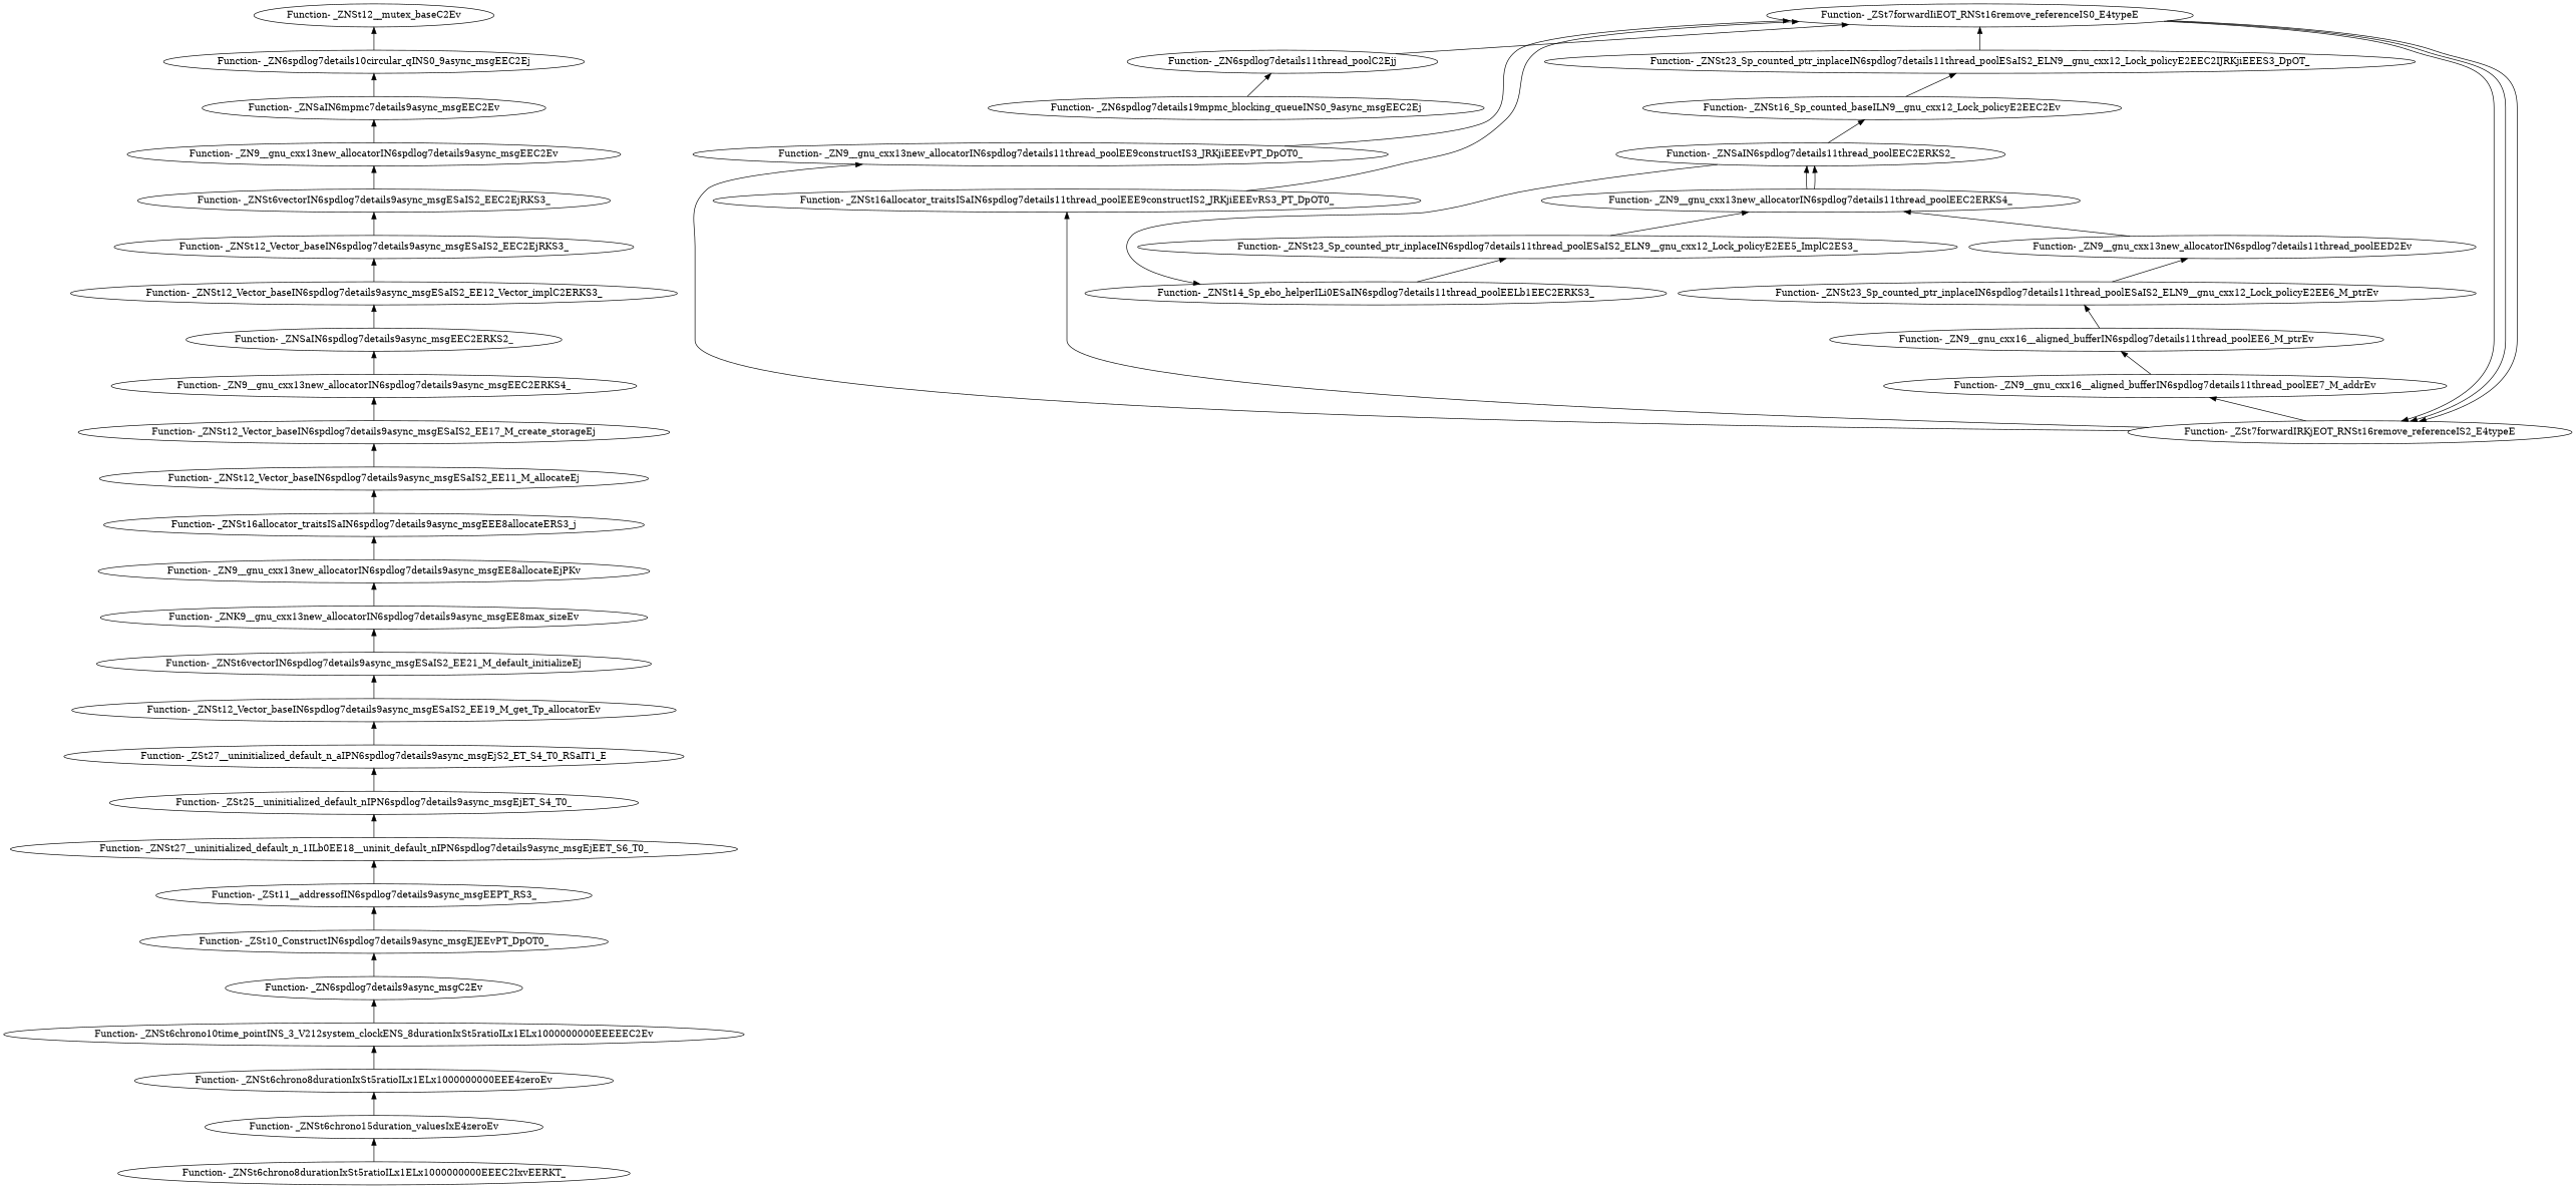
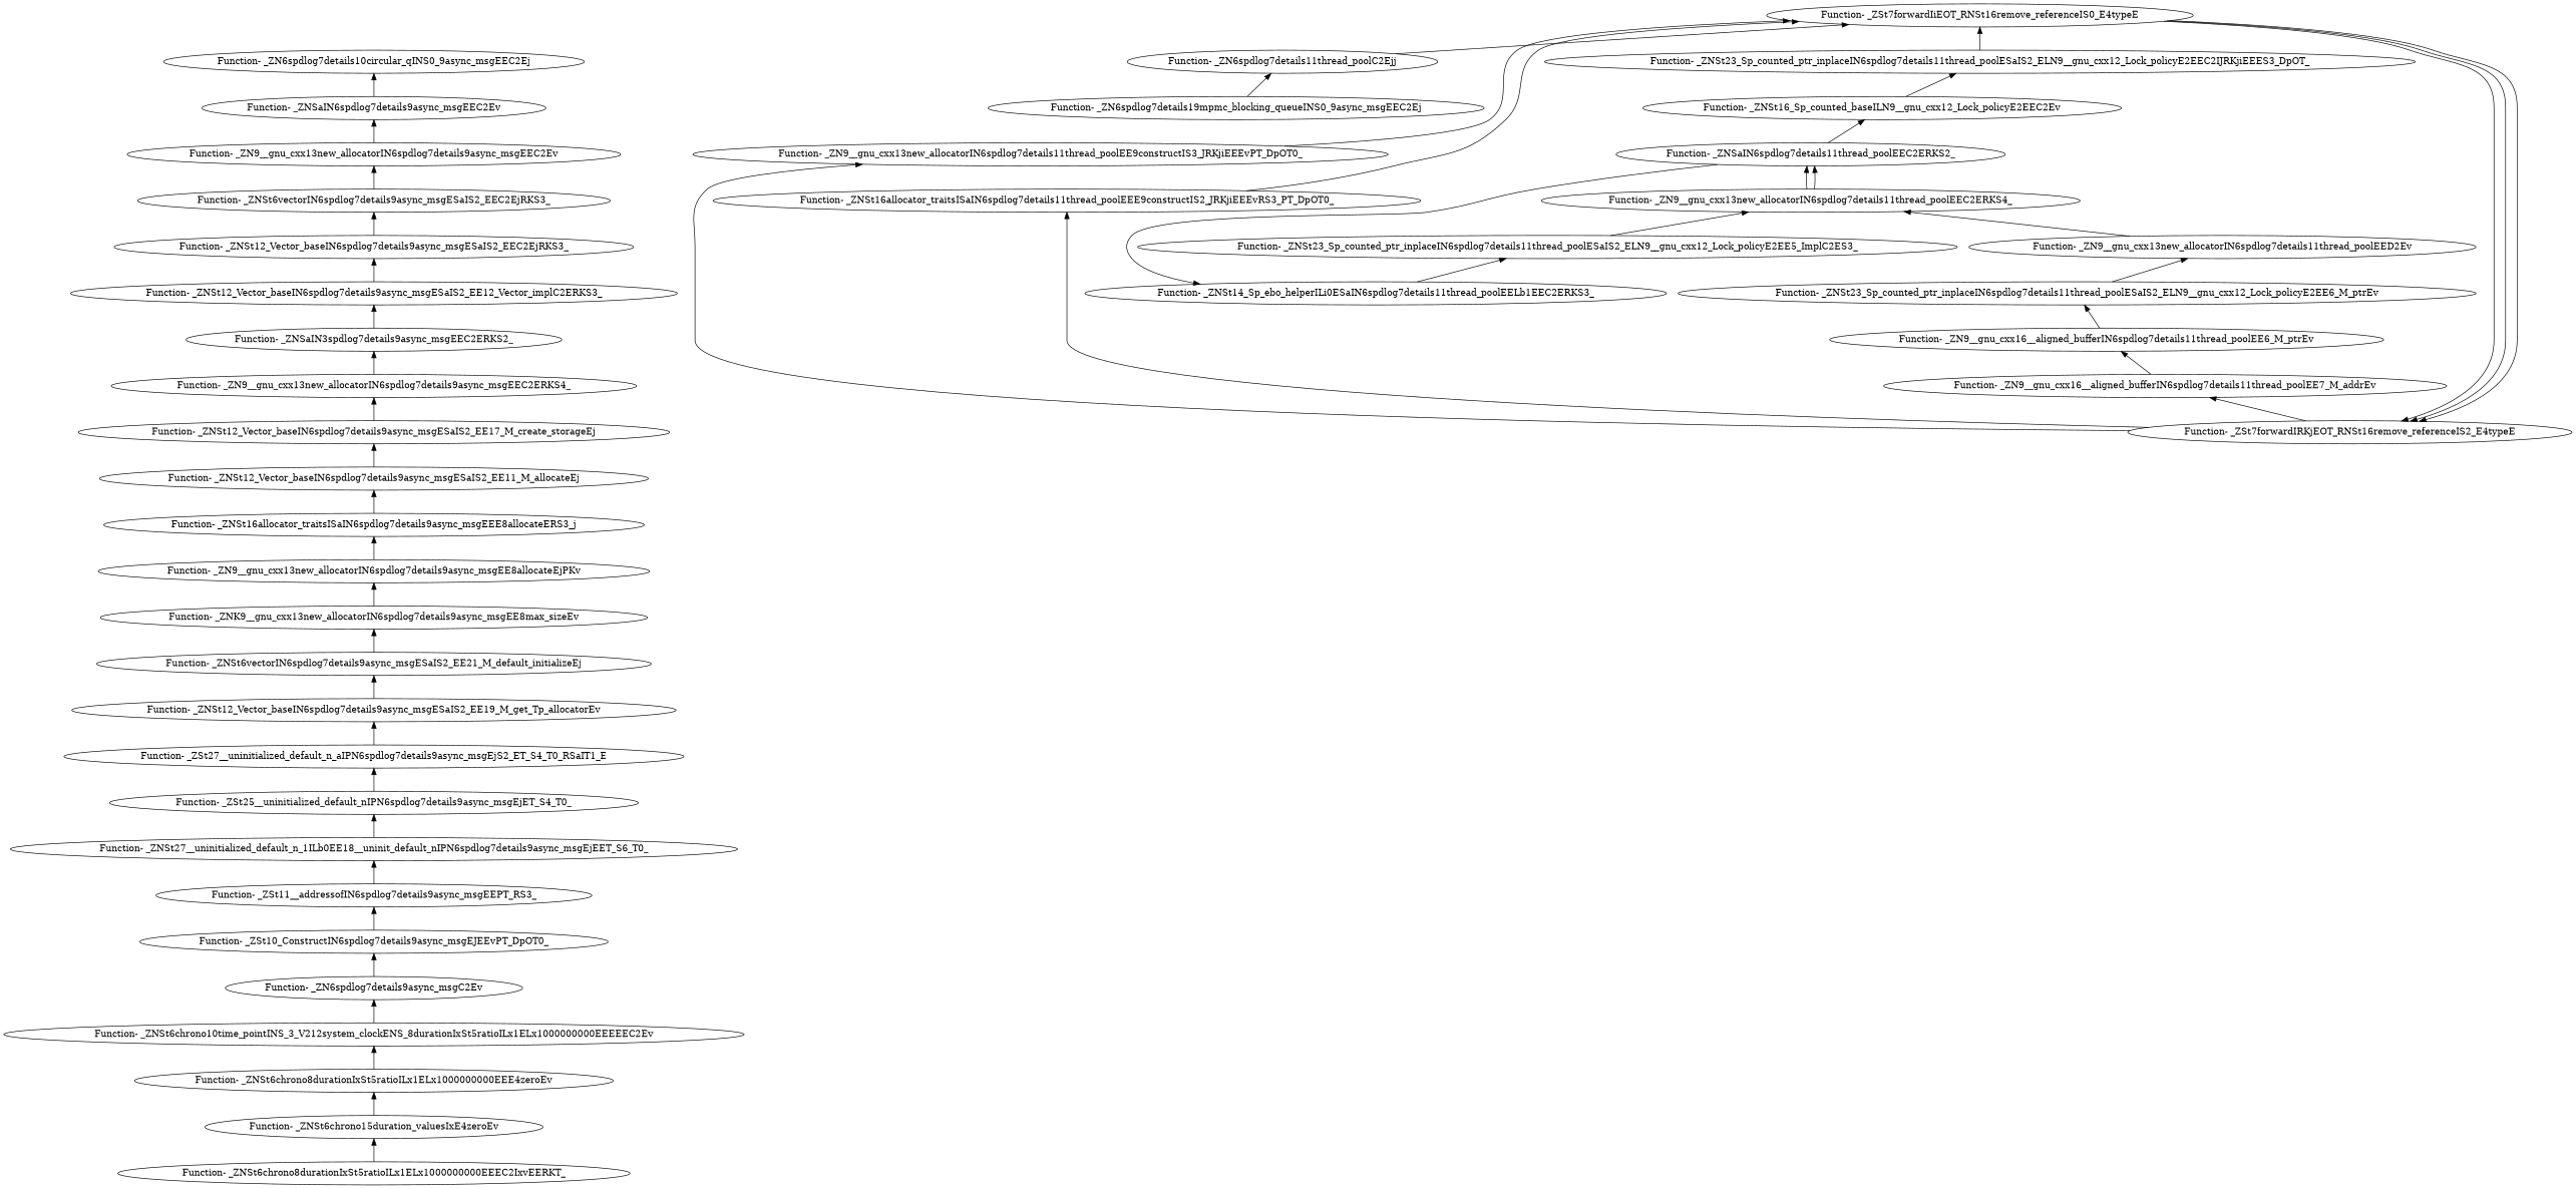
  digraph {
    edge [dir=back]
    "Function- _ZNSt6chrono15duration_valuesIxE4zeroEv"
    "Function- _ZNSt6chrono8durationIxSt5ratioILx1ELx1000000000EEEC2IxvEERKT_"
    "Function- _ZNSt6chrono8durationIxSt5ratioILx1ELx1000000000EEE4zeroEv"
    "Function- _ZNSt6chrono10time_pointINS_3_V212system_clockENS_8durationIxSt5ratioILx1ELx1000000000EEEEEC2Ev"
    "Function- _ZN6spdlog7details9async_msgC2Ev"
    "Function- _ZSt10_ConstructIN6spdlog7details9async_msgEJEEvPT_DpOT0_"
    "Function- _ZSt11__addressofIN6spdlog7details9async_msgEEPT_RS3_"
    "Function- _ZNSt27__uninitialized_default_n_1ILb0EE18__uninit_default_nIPN6spdlog7details9async_msgEjEET_S6_T0_"
    "Function- _ZSt25__uninitialized_default_nIPN6spdlog7details9async_msgEjET_S4_T0_"
    "Function- _ZSt27__uninitialized_default_n_aIPN6spdlog7details9async_msgEjS2_ET_S4_T0_RSaIT1_E"
    "Function- _ZNSt12_Vector_baseIN6spdlog7details9async_msgESaIS2_EE19_M_get_Tp_allocatorEv"
    "Function- _ZNSt6vectorIN6spdlog7details9async_msgESaIS2_EE21_M_default_initializeEj"
    "Function- _ZNK9__gnu_cxx13new_allocatorIN6spdlog7details9async_msgEE8max_sizeEv"
    "Function- _ZN9__gnu_cxx13new_allocatorIN6spdlog7details9async_msgEE8allocateEjPKv"
    "Function- _ZNSt16allocator_traitsISaIN6spdlog7details9async_msgEEE8allocateERS3_j"
    "Function- _ZNSt12_Vector_baseIN6spdlog7details9async_msgESaIS2_EE11_M_allocateEj"
    "Function- _ZNSt12_Vector_baseIN6spdlog7details9async_msgESaIS2_EE17_M_create_storageEj"
    "Function- _ZN9__gnu_cxx13new_allocatorIN6spdlog7details9async_msgEEC2ERKS4_"
-   "Function- _ZNSaIN6spdlog7details9async_msgEEC2ERKS2_"
+   "Function- _ZNSaIN6spdlog7details9async_msgEEC2ERKS2_" [label="Function- _ZNSaIN3spdlog7details9async_msgEEC2ERKS2_"]
    "Function- _ZNSt12_Vector_baseIN6spdlog7details9async_msgESaIS2_EE12_Vector_implC2ERKS3_"
    "Function- _ZNSt12_Vector_baseIN6spdlog7details9async_msgESaIS2_EEC2EjRKS3_"
    "Function- _ZNSt6vectorIN6spdlog7details9async_msgESaIS2_EEC2EjRKS3_"
    "Function- _ZN9__gnu_cxx13new_allocatorIN6spdlog7details9async_msgEEC2Ev"
-   "Function- _ZNSaIN6spdlog7details9async_msgEEC2Ev" [label="Function- _ZNSaIN6mpmc7details9async_msgEEC2Ev"]
+   "Function- _ZNSaIN6spdlog7details9async_msgEEC2Ev"
    "Function- _ZN6spdlog7details10circular_qINS0_9async_msgEEC2Ej"
-   "Function- _ZNSt12__mutex_baseC2Ev"
    "Function- _ZN6spdlog7details11thread_poolC2Ejj"
    "Function- _ZN6spdlog7details19mpmc_blocking_queueINS0_9async_msgEEC2Ej"
    "Function- _ZSt7forwardIiEOT_RNSt16remove_referenceIS0_E4typeE"
    "Function- _ZN9__gnu_cxx13new_allocatorIN6spdlog7details11thread_poolEE9constructIS3_JRKjiEEEvPT_DpOT0_"
    "Function- _ZNSt16allocator_traitsISaIN6spdlog7details11thread_poolEEE9constructIS2_JRKjiEEEvRS3_PT_DpOT0_"
    "Function- _ZNSt23_Sp_counted_ptr_inplaceIN6spdlog7details11thread_poolESaIS2_ELN9__gnu_cxx12_Lock_policyE2EEC2IJRKjiEEES3_DpOT_"
    "Function- _ZSt7forwardIRKjEOT_RNSt16remove_referenceIS2_E4typeE"
    "Function- _ZNSt16_Sp_counted_baseILN9__gnu_cxx12_Lock_policyE2EEC2Ev"
    "Function- _ZN9__gnu_cxx16__aligned_bufferIN6spdlog7details11thread_poolEE7_M_addrEv"
    "Function- _ZN9__gnu_cxx16__aligned_bufferIN6spdlog7details11thread_poolEE6_M_ptrEv"
    "Function- _ZNSt23_Sp_counted_ptr_inplaceIN6spdlog7details11thread_poolESaIS2_ELN9__gnu_cxx12_Lock_policyE2EE6_M_ptrEv"
    "Function- _ZN9__gnu_cxx13new_allocatorIN6spdlog7details11thread_poolEED2Ev"
    "Function- _ZN9__gnu_cxx13new_allocatorIN6spdlog7details11thread_poolEEC2ERKS4_"
    "Function- _ZNSt23_Sp_counted_ptr_inplaceIN6spdlog7details11thread_poolESaIS2_ELN9__gnu_cxx12_Lock_policyE2EE5_ImplC2ES3_"
    "Function- _ZNSt14_Sp_ebo_helperILi0ESaIN6spdlog7details11thread_poolEELb1EEC2ERKS3_"
    "Function- _ZNSaIN6spdlog7details11thread_poolEEC2ERKS2_"
    "Function- _ZNSt6chrono15duration_valuesIxE4zeroEv" -> "Function- _ZNSt6chrono8durationIxSt5ratioILx1ELx1000000000EEEC2IxvEERKT_"
    "Function- _ZNSt6chrono8durationIxSt5ratioILx1ELx1000000000EEE4zeroEv" -> "Function- _ZNSt6chrono15duration_valuesIxE4zeroEv"
    "Function- _ZNSt6chrono10time_pointINS_3_V212system_clockENS_8durationIxSt5ratioILx1ELx1000000000EEEEEC2Ev" -> "Function- _ZNSt6chrono8durationIxSt5ratioILx1ELx1000000000EEE4zeroEv"
    "Function- _ZN6spdlog7details9async_msgC2Ev" -> "Function- _ZNSt6chrono10time_pointINS_3_V212system_clockENS_8durationIxSt5ratioILx1ELx1000000000EEEEEC2Ev"
    "Function- _ZSt10_ConstructIN6spdlog7details9async_msgEJEEvPT_DpOT0_" -> "Function- _ZN6spdlog7details9async_msgC2Ev"
    "Function- _ZSt11__addressofIN6spdlog7details9async_msgEEPT_RS3_" -> "Function- _ZSt10_ConstructIN6spdlog7details9async_msgEJEEvPT_DpOT0_"
    "Function- _ZNSt27__uninitialized_default_n_1ILb0EE18__uninit_default_nIPN6spdlog7details9async_msgEjEET_S6_T0_" -> "Function- _ZSt11__addressofIN6spdlog7details9async_msgEEPT_RS3_"
    "Function- _ZSt25__uninitialized_default_nIPN6spdlog7details9async_msgEjET_S4_T0_" -> "Function- _ZNSt27__uninitialized_default_n_1ILb0EE18__uninit_default_nIPN6spdlog7details9async_msgEjEET_S6_T0_"
    "Function- _ZSt27__uninitialized_default_n_aIPN6spdlog7details9async_msgEjS2_ET_S4_T0_RSaIT1_E" -> "Function- _ZSt25__uninitialized_default_nIPN6spdlog7details9async_msgEjET_S4_T0_"
    "Function- _ZNSt12_Vector_baseIN6spdlog7details9async_msgESaIS2_EE19_M_get_Tp_allocatorEv" -> "Function- _ZSt27__uninitialized_default_n_aIPN6spdlog7details9async_msgEjS2_ET_S4_T0_RSaIT1_E"
    "Function- _ZNSt6vectorIN6spdlog7details9async_msgESaIS2_EE21_M_default_initializeEj" -> "Function- _ZNSt12_Vector_baseIN6spdlog7details9async_msgESaIS2_EE19_M_get_Tp_allocatorEv"
    "Function- _ZNK9__gnu_cxx13new_allocatorIN6spdlog7details9async_msgEE8max_sizeEv" -> "Function- _ZNSt6vectorIN6spdlog7details9async_msgESaIS2_EE21_M_default_initializeEj"
    "Function- _ZN9__gnu_cxx13new_allocatorIN6spdlog7details9async_msgEE8allocateEjPKv" -> "Function- _ZNK9__gnu_cxx13new_allocatorIN6spdlog7details9async_msgEE8max_sizeEv"
    "Function- _ZNSt16allocator_traitsISaIN6spdlog7details9async_msgEEE8allocateERS3_j" -> "Function- _ZN9__gnu_cxx13new_allocatorIN6spdlog7details9async_msgEE8allocateEjPKv"
    "Function- _ZNSt12_Vector_baseIN6spdlog7details9async_msgESaIS2_EE11_M_allocateEj" -> "Function- _ZNSt16allocator_traitsISaIN6spdlog7details9async_msgEEE8allocateERS3_j"
    "Function- _ZNSt12_Vector_baseIN6spdlog7details9async_msgESaIS2_EE17_M_create_storageEj" -> "Function- _ZNSt12_Vector_baseIN6spdlog7details9async_msgESaIS2_EE11_M_allocateEj"
    "Function- _ZN9__gnu_cxx13new_allocatorIN6spdlog7details9async_msgEEC2ERKS4_" -> "Function- _ZNSt12_Vector_baseIN6spdlog7details9async_msgESaIS2_EE17_M_create_storageEj"
    "Function- _ZNSaIN6spdlog7details9async_msgEEC2ERKS2_" -> "Function- _ZN9__gnu_cxx13new_allocatorIN6spdlog7details9async_msgEEC2ERKS4_"
    "Function- _ZNSt12_Vector_baseIN6spdlog7details9async_msgESaIS2_EE12_Vector_implC2ERKS3_" -> "Function- _ZNSaIN6spdlog7details9async_msgEEC2ERKS2_"
    "Function- _ZNSt12_Vector_baseIN6spdlog7details9async_msgESaIS2_EEC2EjRKS3_" -> "Function- _ZNSt12_Vector_baseIN6spdlog7details9async_msgESaIS2_EE12_Vector_implC2ERKS3_"
    "Function- _ZNSt6vectorIN6spdlog7details9async_msgESaIS2_EEC2EjRKS3_" -> "Function- _ZNSt12_Vector_baseIN6spdlog7details9async_msgESaIS2_EEC2EjRKS3_"
    "Function- _ZN9__gnu_cxx13new_allocatorIN6spdlog7details9async_msgEEC2Ev" -> "Function- _ZNSt6vectorIN6spdlog7details9async_msgESaIS2_EEC2EjRKS3_"
    "Function- _ZNSaIN6spdlog7details9async_msgEEC2Ev" -> "Function- _ZN9__gnu_cxx13new_allocatorIN6spdlog7details9async_msgEEC2Ev"
    "Function- _ZN6spdlog7details10circular_qINS0_9async_msgEEC2Ej" -> "Function- _ZNSaIN6spdlog7details9async_msgEEC2Ev"
-   "Function- _ZNSt12__mutex_baseC2Ev" -> "Function- _ZN6spdlog7details10circular_qINS0_9async_msgEEC2Ej"
    "Function- _ZN6spdlog7details11thread_poolC2Ejj" -> "Function- _ZN6spdlog7details19mpmc_blocking_queueINS0_9async_msgEEC2Ej"
    "Function- _ZSt7forwardIiEOT_RNSt16remove_referenceIS0_E4typeE" -> "Function- _ZN6spdlog7details11thread_poolC2Ejj"
    "Function- _ZSt7forwardIiEOT_RNSt16remove_referenceIS0_E4typeE" -> "Function- _ZN9__gnu_cxx13new_allocatorIN6spdlog7details11thread_poolEE9constructIS3_JRKjiEEEvPT_DpOT0_"
    "Function- _ZSt7forwardIiEOT_RNSt16remove_referenceIS0_E4typeE" -> "Function- _ZNSt16allocator_traitsISaIN6spdlog7details11thread_poolEEE9constructIS2_JRKjiEEEvRS3_PT_DpOT0_"
    "Function- _ZSt7forwardIiEOT_RNSt16remove_referenceIS0_E4typeE" -> "Function- _ZNSt23_Sp_counted_ptr_inplaceIN6spdlog7details11thread_poolESaIS2_ELN9__gnu_cxx12_Lock_policyE2EEC2IJRKjiEEES3_DpOT_"
    "Function- _ZN9__gnu_cxx13new_allocatorIN6spdlog7details11thread_poolEE9constructIS3_JRKjiEEEvPT_DpOT0_" -> "Function- _ZSt7forwardIRKjEOT_RNSt16remove_referenceIS2_E4typeE"
    "Function- _ZNSt16allocator_traitsISaIN6spdlog7details11thread_poolEEE9constructIS2_JRKjiEEEvRS3_PT_DpOT0_" -> "Function- _ZSt7forwardIRKjEOT_RNSt16remove_referenceIS2_E4typeE"
    "Function- _ZNSt23_Sp_counted_ptr_inplaceIN6spdlog7details11thread_poolESaIS2_ELN9__gnu_cxx12_Lock_policyE2EEC2IJRKjiEEES3_DpOT_" -> "Function- _ZNSt16_Sp_counted_baseILN9__gnu_cxx12_Lock_policyE2EEC2Ev"
    "Function- _ZSt7forwardIRKjEOT_RNSt16remove_referenceIS2_E4typeE" -> "Function- _ZSt7forwardIiEOT_RNSt16remove_referenceIS0_E4typeE"
    "Function- _ZSt7forwardIRKjEOT_RNSt16remove_referenceIS2_E4typeE" -> "Function- _ZSt7forwardIiEOT_RNSt16remove_referenceIS0_E4typeE"
    "Function- _ZSt7forwardIRKjEOT_RNSt16remove_referenceIS2_E4typeE" -> "Function- _ZSt7forwardIiEOT_RNSt16remove_referenceIS0_E4typeE"
    "Function- _ZNSt16_Sp_counted_baseILN9__gnu_cxx12_Lock_policyE2EEC2Ev" -> "Function- _ZNSaIN6spdlog7details11thread_poolEEC2ERKS2_"
    "Function- _ZN9__gnu_cxx16__aligned_bufferIN6spdlog7details11thread_poolEE7_M_addrEv" -> "Function- _ZSt7forwardIRKjEOT_RNSt16remove_referenceIS2_E4typeE"
    "Function- _ZN9__gnu_cxx16__aligned_bufferIN6spdlog7details11thread_poolEE6_M_ptrEv" -> "Function- _ZN9__gnu_cxx16__aligned_bufferIN6spdlog7details11thread_poolEE7_M_addrEv"
    "Function- _ZNSt23_Sp_counted_ptr_inplaceIN6spdlog7details11thread_poolESaIS2_ELN9__gnu_cxx12_Lock_policyE2EE6_M_ptrEv" -> "Function- _ZN9__gnu_cxx16__aligned_bufferIN6spdlog7details11thread_poolEE6_M_ptrEv"
    "Function- _ZN9__gnu_cxx13new_allocatorIN6spdlog7details11thread_poolEED2Ev" -> "Function- _ZNSt23_Sp_counted_ptr_inplaceIN6spdlog7details11thread_poolESaIS2_ELN9__gnu_cxx12_Lock_policyE2EE6_M_ptrEv"
    "Function- _ZN9__gnu_cxx13new_allocatorIN6spdlog7details11thread_poolEEC2ERKS4_" -> "Function- _ZN9__gnu_cxx13new_allocatorIN6spdlog7details11thread_poolEED2Ev"
    "Function- _ZN9__gnu_cxx13new_allocatorIN6spdlog7details11thread_poolEEC2ERKS4_" -> "Function- _ZNSt23_Sp_counted_ptr_inplaceIN6spdlog7details11thread_poolESaIS2_ELN9__gnu_cxx12_Lock_policyE2EE5_ImplC2ES3_"
    "Function- _ZNSt23_Sp_counted_ptr_inplaceIN6spdlog7details11thread_poolESaIS2_ELN9__gnu_cxx12_Lock_policyE2EE5_ImplC2ES3_" -> "Function- _ZNSt14_Sp_ebo_helperILi0ESaIN6spdlog7details11thread_poolEELb1EEC2ERKS3_"
    "Function- _ZNSt14_Sp_ebo_helperILi0ESaIN6spdlog7details11thread_poolEELb1EEC2ERKS3_" -> "Function- _ZNSaIN6spdlog7details11thread_poolEEC2ERKS2_"
    "Function- _ZNSaIN6spdlog7details11thread_poolEEC2ERKS2_" -> "Function- _ZN9__gnu_cxx13new_allocatorIN6spdlog7details11thread_poolEEC2ERKS4_"
    "Function- _ZNSaIN6spdlog7details11thread_poolEEC2ERKS2_" -> "Function- _ZN9__gnu_cxx13new_allocatorIN6spdlog7details11thread_poolEEC2ERKS4_"
  }
